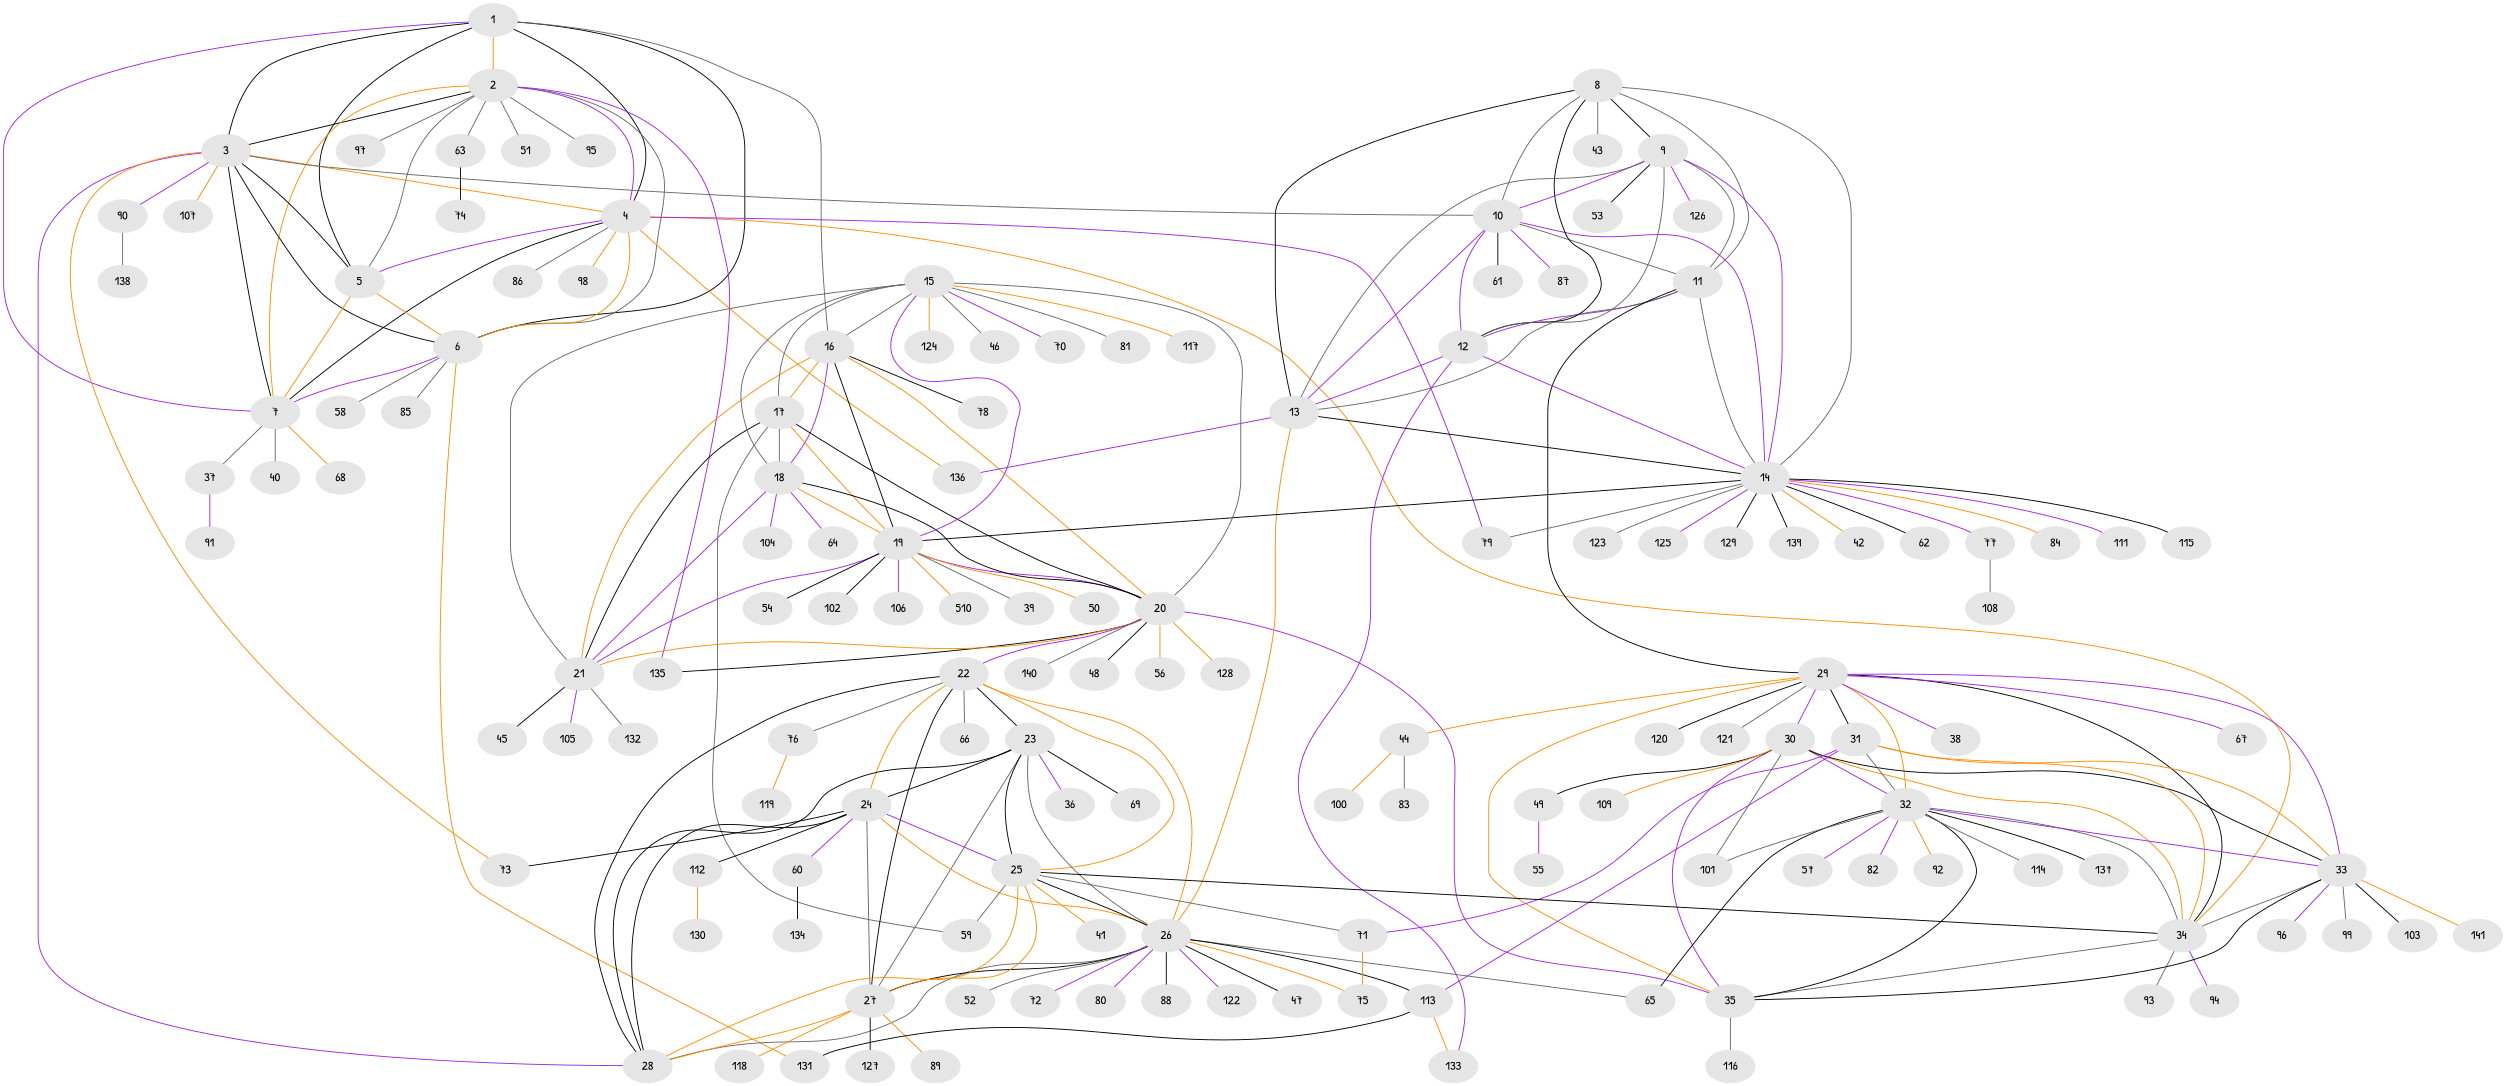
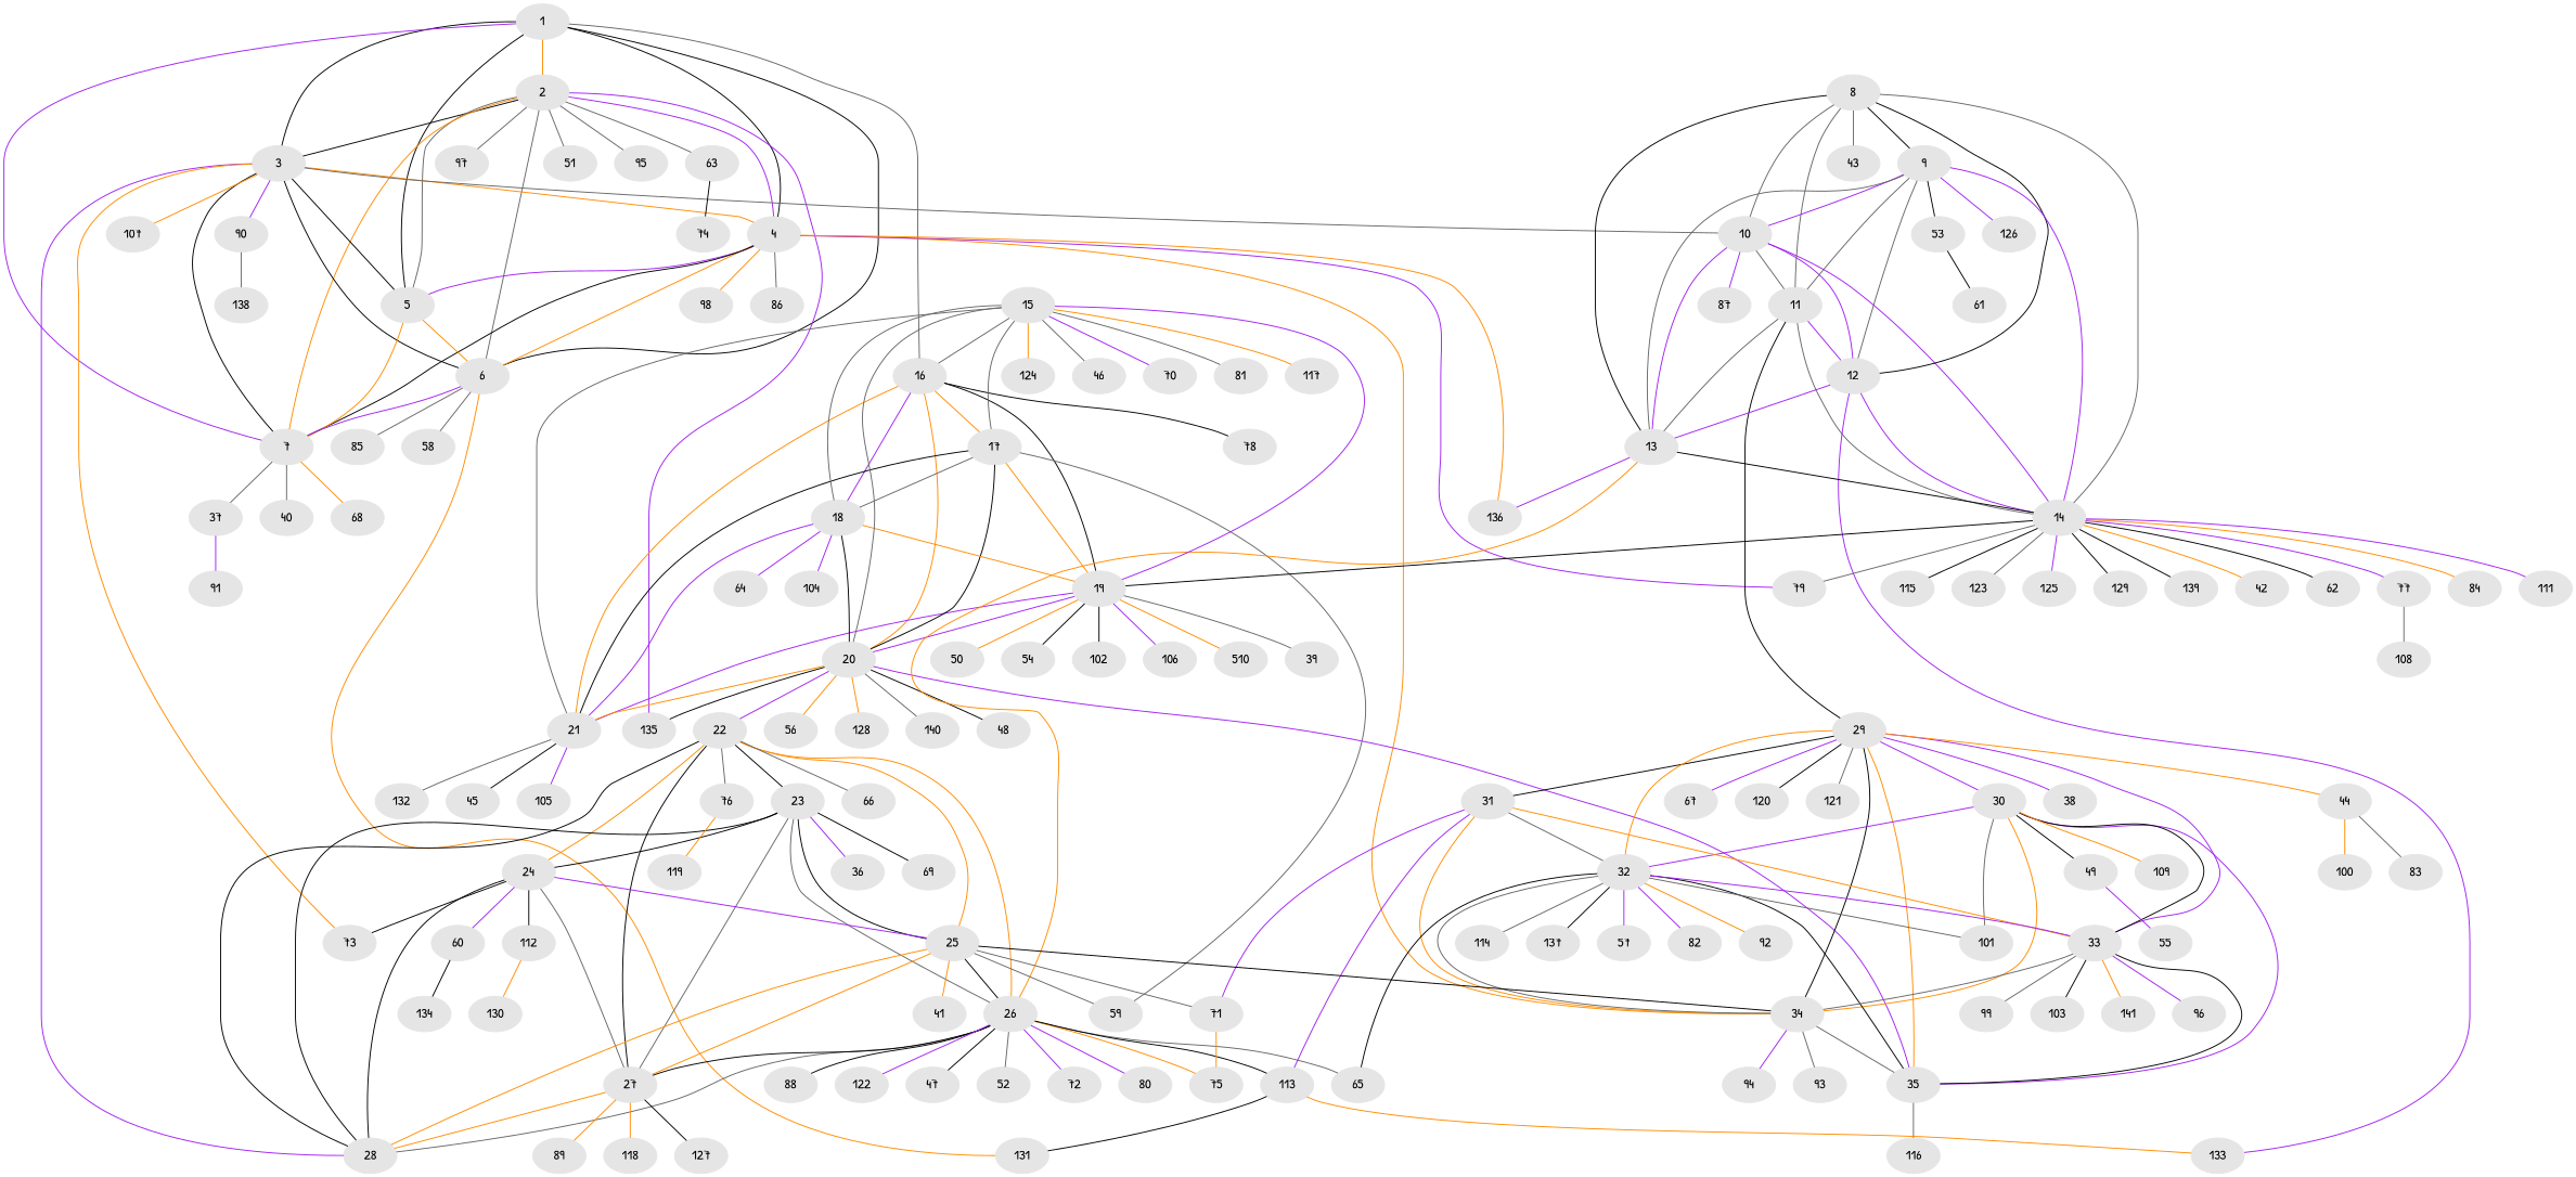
  graph {
    fontname="Patrick Hand"
    node [color=gray90 fontname="Patrick Hand" style=filled]
    edge [color=black fontname="Patrick Hand"]
    1
    2
    3
    4
    5
    6
    7
    16
    51
    63
    95
    97
    135
    10
    28
    73
    90
    107
    34
    79
    86
    98
    136
    58
    85
    131
    37
    40
    68
    19
    17
    18
    20
    21
    78
    74
    11
    12
    13
    14
    61
    87
    138
    35
    93
    94
    91
    8
    9
    43
    53
    126
    29
    133
    26
    42
    62
    77
    84
    111
    115
    123
    125
    129
    139
    30
    31
    32
    33
    38
    44
    67
    120
    121
    27
    47
    52
    65
    72
    75
    80
    88
    113
    122
    39
    50
    54
    102
    106
    n90 [label=510]
    108
    15
    46
    70
    81
    117
    124
    59
    64
    104
    22
    48
    56
    128
    140
    45
    105
    132
    23
    24
    25
    66
    76
    116
    36
    69
    60
    112
    41
    71
    89
    118
    127
    119
    134
    130
    49
    109
    101
    57
    82
    92
    114
    137
    96
    99
    103
    141
    83
    100
    55
    1 -- 2 [color=darkorange]
    1 -- 3
    1 -- 4
    1 -- 5
    1 -- 6
    1 -- 7 [color=purple]
    1 -- 16 [color=gray40]
    2 -- 3
    2 -- 4 [color=purple]
    2 -- 5 [color=gray40]
    2 -- 6 [color=gray40]
    2 -- 7 [color=darkorange]
    2 -- 51 [color=gray40]
    2 -- 63 [color=gray40]
    2 -- 95 [color=gray40]
    2 -- 97 [color=gray40]
    2 -- 135 [color=purple]
    3 -- 4 [color=darkorange]
    3 -- 5
    3 -- 6
    3 -- 7
    3 -- 10 [color=gray40]
    3 -- 28 [color=purple]
    3 -- 73 [color=darkorange]
    3 -- 90 [color=purple]
    3 -- 107 [color=darkorange]
    4 -- 5 [color=purple]
    4 -- 6 [color=darkorange]
    4 -- 7
    4 -- 34 [color=darkorange]
    4 -- 79 [color=purple]
    4 -- 86 [color=gray40]
    4 -- 98 [color=darkorange]
    4 -- 136 [color=darkorange]
    5 -- 6 [color=darkorange]
    5 -- 7 [color=darkorange]
    6 -- 7 [color=purple]
    6 -- 58 [color=gray40]
    6 -- 85 [color=gray40]
    6 -- 131 [color=darkorange]
    7 -- 37 [color=gray40]
    7 -- 40 [color=gray40]
    7 -- 68 [color=darkorange]
    16 -- 19
    16 -- 17 [color=darkorange]
    16 -- 18 [color=purple]
    16 -- 20 [color=darkorange]
    16 -- 21 [color=darkorange]
    16 -- 78
    63 -- 74
    10 -- 11 [color=gray40]
    10 -- 12 [color=purple]
    10 -- 13 [color=purple]
    10 -- 14 [color=purple]
-   10 -- 61
+   53 -- 61
    10 -- 87 [color=purple]
    90 -- 138 [color=gray40]
    34 -- 35 [color=gray40]
    34 -- 93 [color=gray40]
    34 -- 94 [color=purple]
    37 -- 91 [color=purple]
    19 -- 20 [color=purple]
    19 -- 21 [color=purple]
    19 -- 39 [color=gray40]
    19 -- 50 [color=darkorange]
    19 -- 54
    19 -- 102
    19 -- 106 [color=purple]
    19 -- n90 [color=darkorange]
    17 -- 19 [color=darkorange]
    17 -- 18 [color=gray40]
    17 -- 20
    17 -- 21
    17 -- 59 [color=gray40]
    18 -- 19 [color=darkorange]
    18 -- 20
    18 -- 21 [color=purple]
    18 -- 64 [color=purple]
    18 -- 104 [color=purple]
    20 -- 135
    20 -- 21 [color=darkorange]
    20 -- 35 [color=purple]
    20 -- 22 [color=purple]
    20 -- 48
    20 -- 56 [color=darkorange]
    20 -- 128 [color=darkorange]
    20 -- 140 [color=gray40]
    21 -- 45
    21 -- 105 [color=purple]
    21 -- 132 [color=gray40]
    11 -- 12 [color=purple]
    11 -- 13 [color=gray40]
    11 -- 14 [color=gray40]
    11 -- 29
    12 -- 13 [color=purple]
    12 -- 14 [color=purple]
    12 -- 133 [color=purple]
    13 -- 136 [color=purple]
    13 -- 14
    13 -- 26 [color=darkorange]
    14 -- 79 [color=gray40]
    14 -- 19
    14 -- 42 [color=darkorange]
    14 -- 62
    14 -- 77 [color=purple]
    14 -- 84 [color=darkorange]
    14 -- 111 [color=purple]
    14 -- 115
    14 -- 123 [color=gray40]
    14 -- 125 [color=purple]
    14 -- 129
    14 -- 139
    35 -- 116 [color=gray40]
    8 -- 10 [color=gray40]
    8 -- 11 [color=gray40]
    8 -- 12
    8 -- 13
    8 -- 14 [color=gray40]
    8 -- 9
    8 -- 43 [color=gray40]
    9 -- 10 [color=purple]
    9 -- 11 [color=gray40]
    9 -- 12 [color=gray40]
    9 -- 13 [color=gray40]
    9 -- 14 [color=purple]
    9 -- 53
    9 -- 126 [color=purple]
    29 -- 34
    29 -- 35 [color=darkorange]
    29 -- 30 [color=purple]
    29 -- 31
    29 -- 32 [color=darkorange]
    29 -- 33 [color=purple]
    29 -- 38 [color=purple]
    29 -- 44 [color=darkorange]
    29 -- 67 [color=purple]
    29 -- 120
    29 -- 121 [color=gray40]
    26 -- 28 [color=gray40]
    26 -- 27
    26 -- 47
    26 -- 52 [color=gray40]
    26 -- 65 [color=gray40]
    26 -- 72 [color=purple]
    26 -- 75 [color=darkorange]
    26 -- 80 [color=purple]
    26 -- 88
    26 -- 113
    26 -- 122 [color=purple]
    77 -- 108 [color=gray40]
    30 -- 34 [color=darkorange]
    30 -- 35 [color=purple]
    30 -- 32 [color=purple]
    30 -- 33
    30 -- 49
    30 -- 109 [color=darkorange]
    30 -- 101 [color=gray40]
    31 -- 34 [color=darkorange]
    31 -- 32 [color=gray40]
    31 -- 33 [color=darkorange]
    31 -- 113 [color=purple]
    31 -- 71 [color=purple]
    32 -- 34 [color=gray40]
    32 -- 35
    32 -- 33 [color=purple]
    32 -- 65
    32 -- 101 [color=gray40]
    32 -- 57 [color=purple]
    32 -- 82 [color=purple]
    32 -- 92 [color=darkorange]
    32 -- 114 [color=gray40]
    32 -- 137
    33 -- 34 [color=gray40]
    33 -- 35
    33 -- 96 [color=purple]
    33 -- 99 [color=gray40]
    33 -- 103
    33 -- 141 [color=darkorange]
    44 -- 83 [color=gray40]
    44 -- 100 [color=darkorange]
    27 -- 28 [color=darkorange]
    27 -- 89 [color=darkorange]
    27 -- 118 [color=darkorange]
    27 -- 127
    113 -- 131
    113 -- 133 [color=darkorange]
    15 -- 16 [color=gray40]
    15 -- 19 [color=purple]
    15 -- 17 [color=gray40]
    15 -- 18 [color=gray40]
    15 -- 20 [color=gray40]
    15 -- 21 [color=gray40]
    15 -- 46 [color=gray40]
    15 -- 70 [color=purple]
    15 -- 81 [color=gray40]
    15 -- 117 [color=darkorange]
    15 -- 124 [color=darkorange]
    22 -- 28
    22 -- 26 [color=darkorange]
    22 -- 27
    22 -- 23
    22 -- 24 [color=darkorange]
    22 -- 25 [color=darkorange]
    22 -- 66 [color=gray40]
    22 -- 76 [color=gray40]
    23 -- 28
    23 -- 26 [color=gray40]
    23 -- 27 [color=gray40]
    23 -- 24
    23 -- 25
    23 -- 36 [color=purple]
    23 -- 69
    24 -- 28
    24 -- 73
-   24 -- 26 [color=darkorange]
    24 -- 27 [color=gray40]
    24 -- 25 [color=purple]
    24 -- 60 [color=purple]
    24 -- 112
    25 -- 28 [color=darkorange]
    25 -- 34
    25 -- 26
    25 -- 27 [color=darkorange]
    25 -- 59 [color=gray40]
    25 -- 41 [color=darkorange]
    25 -- 71 [color=gray40]
    76 -- 119 [color=darkorange]
    60 -- 134
    112 -- 130 [color=darkorange]
    71 -- 75 [color=darkorange]
    49 -- 55 [color=purple]
  }
